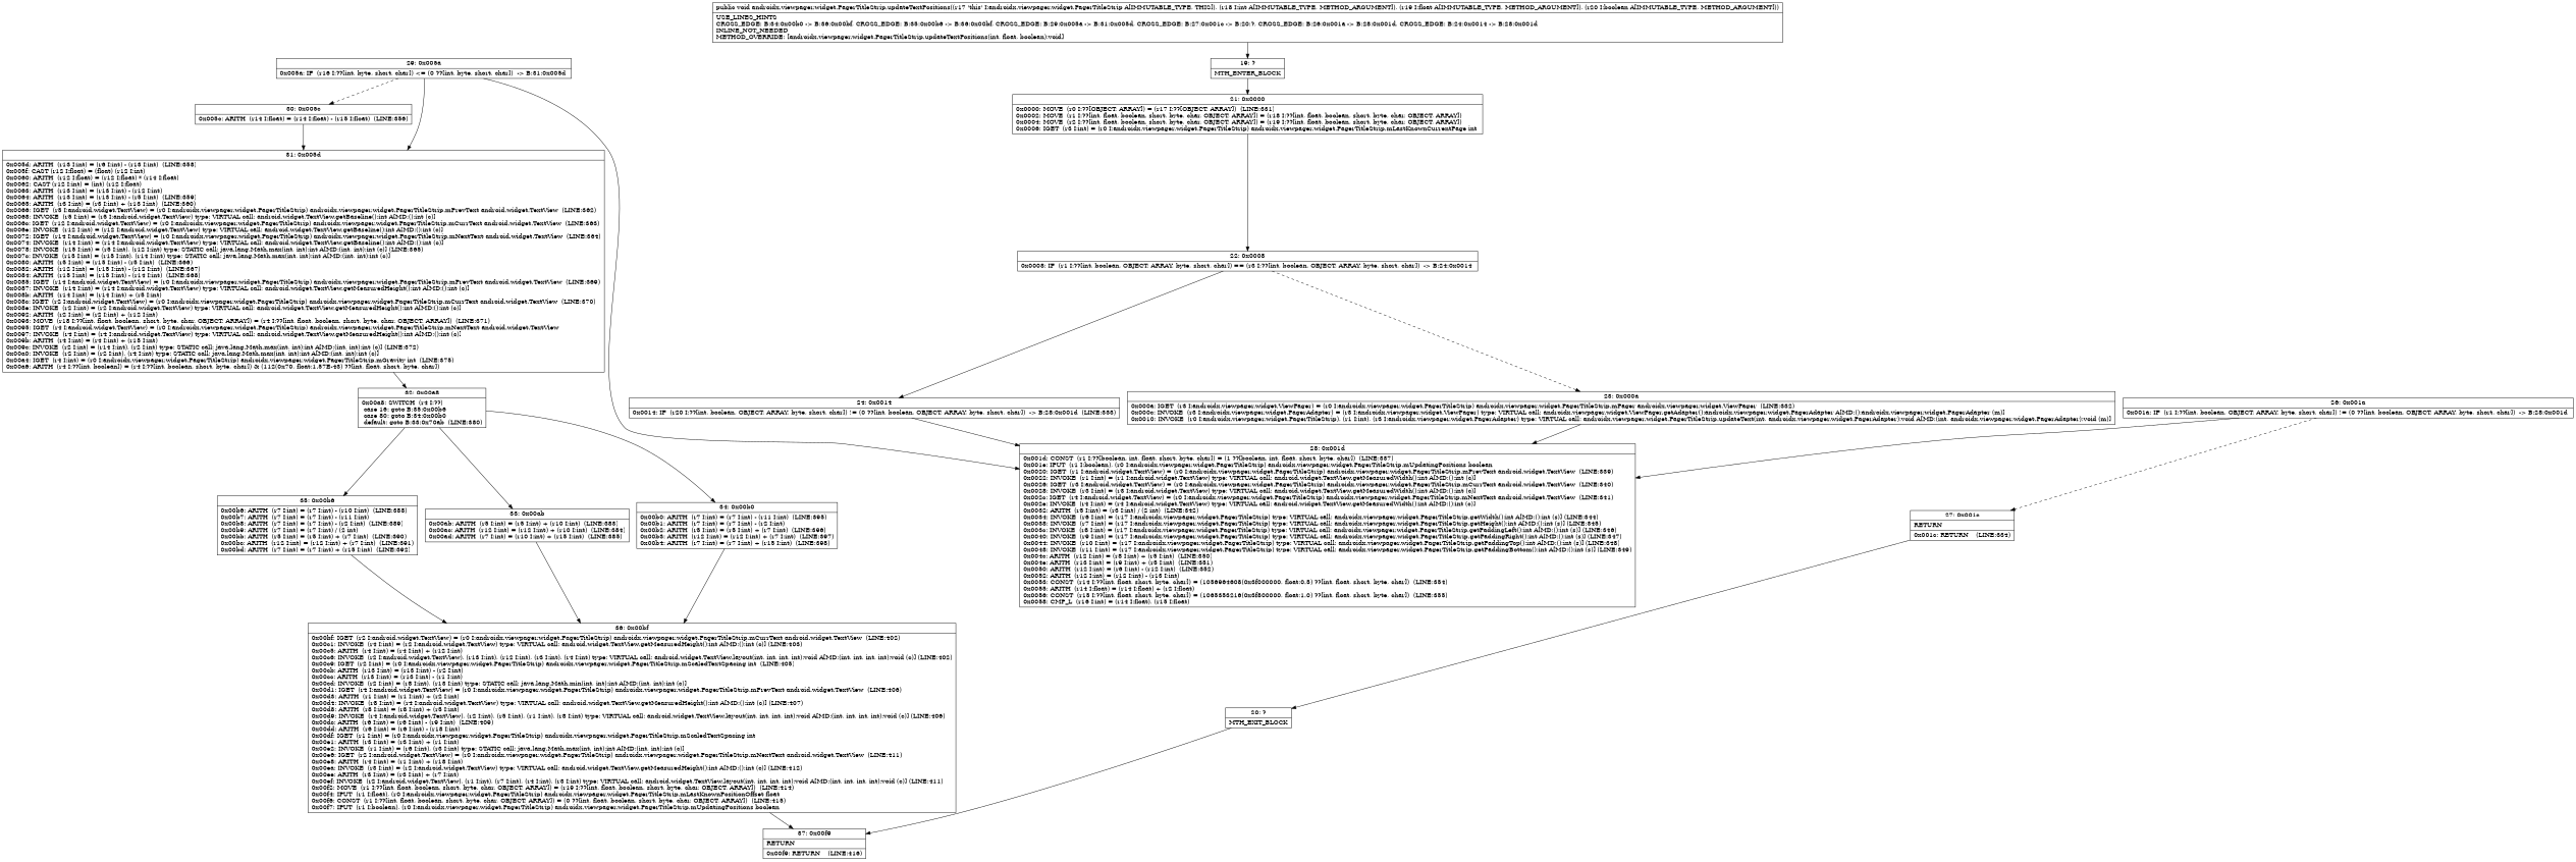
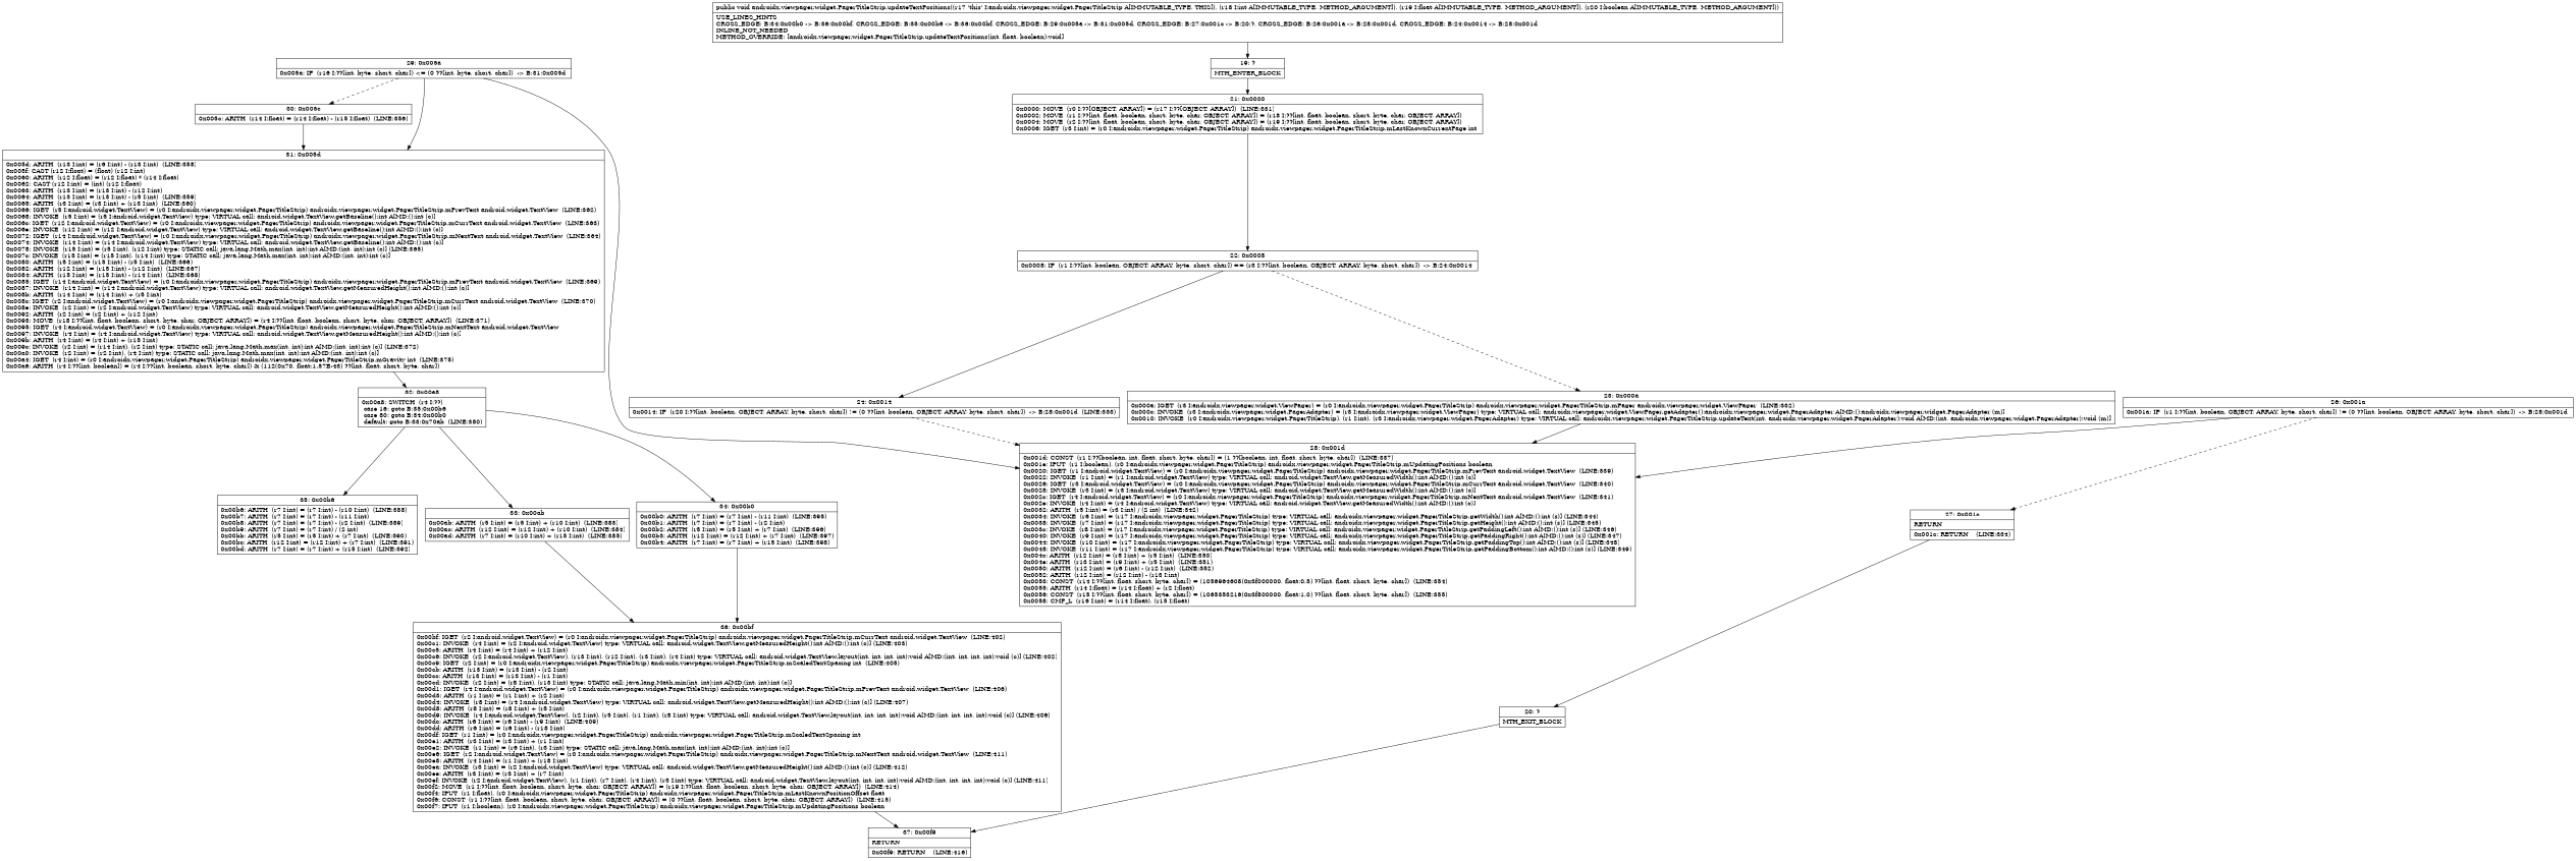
  digraph {
    node [shape=record]
    n1 [label="{19\:\ ?|MTH_ENTER_BLOCK\l}"]
    n2 [label="{21\:\ 0x0000|0x0000: MOVE  (r0 I:??[OBJECT, ARRAY]) = (r17 I:??[OBJECT, ARRAY])  (LINE:331)\l0x0002: MOVE  (r1 I:??[int, float, boolean, short, byte, char, OBJECT, ARRAY]) = (r18 I:??[int, float, boolean, short, byte, char, OBJECT, ARRAY]) \l0x0004: MOVE  (r2 I:??[int, float, boolean, short, byte, char, OBJECT, ARRAY]) = (r19 I:??[int, float, boolean, short, byte, char, OBJECT, ARRAY]) \l0x0006: IGET  (r3 I:int) = (r0 I:androidx.viewpager.widget.PagerTitleStrip) androidx.viewpager.widget.PagerTitleStrip.mLastKnownCurrentPage int \l}"]
    n3 [label="{22\:\ 0x0008|0x0008: IF  (r1 I:??[int, boolean, OBJECT, ARRAY, byte, short, char]) == (r3 I:??[int, boolean, OBJECT, ARRAY, byte, short, char])  \-\> B:24:0x0014 \l}"]
    n4 [label="{23\:\ 0x000a|0x000a: IGET  (r3 I:androidx.viewpager.widget.ViewPager) = (r0 I:androidx.viewpager.widget.PagerTitleStrip) androidx.viewpager.widget.PagerTitleStrip.mPager androidx.viewpager.widget.ViewPager  (LINE:332)\l0x000c: INVOKE  (r3 I:androidx.viewpager.widget.PagerAdapter) = (r3 I:androidx.viewpager.widget.ViewPager) type: VIRTUAL call: androidx.viewpager.widget.ViewPager.getAdapter():androidx.viewpager.widget.PagerAdapter A[MD:():androidx.viewpager.widget.PagerAdapter (m)]\l0x0010: INVOKE  (r0 I:androidx.viewpager.widget.PagerTitleStrip), (r1 I:int), (r3 I:androidx.viewpager.widget.PagerAdapter) type: VIRTUAL call: androidx.viewpager.widget.PagerTitleStrip.updateText(int, androidx.viewpager.widget.PagerAdapter):void A[MD:(int, androidx.viewpager.widget.PagerAdapter):void (m)]\l}"]
    n5 [label="{24\:\ 0x0014|0x0014: IF  (r20 I:??[int, boolean, OBJECT, ARRAY, byte, short, char]) != (0 ??[int, boolean, OBJECT, ARRAY, byte, short, char])  \-\> B:28:0x001d  (LINE:333)\l}"]
    n6 [label="{28\:\ 0x001d|0x001d: CONST  (r1 I:??[boolean, int, float, short, byte, char]) = (1 ??[boolean, int, float, short, byte, char])  (LINE:337)\l0x001e: IPUT  (r1 I:boolean), (r0 I:androidx.viewpager.widget.PagerTitleStrip) androidx.viewpager.widget.PagerTitleStrip.mUpdatingPositions boolean \l0x0020: IGET  (r1 I:android.widget.TextView) = (r0 I:androidx.viewpager.widget.PagerTitleStrip) androidx.viewpager.widget.PagerTitleStrip.mPrevText android.widget.TextView  (LINE:339)\l0x0022: INVOKE  (r1 I:int) = (r1 I:android.widget.TextView) type: VIRTUAL call: android.widget.TextView.getMeasuredWidth():int A[MD:():int (c)]\l0x0026: IGET  (r3 I:android.widget.TextView) = (r0 I:androidx.viewpager.widget.PagerTitleStrip) androidx.viewpager.widget.PagerTitleStrip.mCurrText android.widget.TextView  (LINE:340)\l0x0028: INVOKE  (r3 I:int) = (r3 I:android.widget.TextView) type: VIRTUAL call: android.widget.TextView.getMeasuredWidth():int A[MD:():int (c)]\l0x002c: IGET  (r4 I:android.widget.TextView) = (r0 I:androidx.viewpager.widget.PagerTitleStrip) androidx.viewpager.widget.PagerTitleStrip.mNextText android.widget.TextView  (LINE:341)\l0x002e: INVOKE  (r4 I:int) = (r4 I:android.widget.TextView) type: VIRTUAL call: android.widget.TextView.getMeasuredWidth():int A[MD:():int (c)]\l0x0032: ARITH  (r5 I:int) = (r3 I:int) \/ (2 int)  (LINE:342)\l0x0034: INVOKE  (r6 I:int) = (r17 I:androidx.viewpager.widget.PagerTitleStrip) type: VIRTUAL call: androidx.viewpager.widget.PagerTitleStrip.getWidth():int A[MD:():int (s)] (LINE:344)\l0x0038: INVOKE  (r7 I:int) = (r17 I:androidx.viewpager.widget.PagerTitleStrip) type: VIRTUAL call: androidx.viewpager.widget.PagerTitleStrip.getHeight():int A[MD:():int (s)] (LINE:345)\l0x003c: INVOKE  (r8 I:int) = (r17 I:androidx.viewpager.widget.PagerTitleStrip) type: VIRTUAL call: androidx.viewpager.widget.PagerTitleStrip.getPaddingLeft():int A[MD:():int (s)] (LINE:346)\l0x0040: INVOKE  (r9 I:int) = (r17 I:androidx.viewpager.widget.PagerTitleStrip) type: VIRTUAL call: androidx.viewpager.widget.PagerTitleStrip.getPaddingRight():int A[MD:():int (s)] (LINE:347)\l0x0044: INVOKE  (r10 I:int) = (r17 I:androidx.viewpager.widget.PagerTitleStrip) type: VIRTUAL call: androidx.viewpager.widget.PagerTitleStrip.getPaddingTop():int A[MD:():int (s)] (LINE:348)\l0x0048: INVOKE  (r11 I:int) = (r17 I:androidx.viewpager.widget.PagerTitleStrip) type: VIRTUAL call: androidx.viewpager.widget.PagerTitleStrip.getPaddingBottom():int A[MD:():int (s)] (LINE:349)\l0x004c: ARITH  (r12 I:int) = (r8 I:int) + (r5 I:int)  (LINE:350)\l0x004e: ARITH  (r13 I:int) = (r9 I:int) + (r5 I:int)  (LINE:351)\l0x0050: ARITH  (r12 I:int) = (r6 I:int) \- (r12 I:int)  (LINE:352)\l0x0052: ARITH  (r12 I:int) = (r12 I:int) \- (r13 I:int) \l0x0053: CONST  (r14 I:??[int, float, short, byte, char]) = (1056964608(0x3f000000, float:0.5) ??[int, float, short, byte, char])  (LINE:354)\l0x0055: ARITH  (r14 I:float) = (r14 I:float) + (r2 I:float) \l0x0056: CONST  (r15 I:??[int, float, short, byte, char]) = (1065353216(0x3f800000, float:1.0) ??[int, float, short, byte, char])  (LINE:355)\l0x0058: CMP_L  (r16 I:int) = (r14 I:float), (r15 I:float) \l}"]
    n7 [label="{29\:\ 0x005a|0x005a: IF  (r16 I:??[int, byte, short, char]) \<= (0 ??[int, byte, short, char])  \-\> B:31:0x005d \l}"]
    n8 [label="{30\:\ 0x005c|0x005c: ARITH  (r14 I:float) = (r14 I:float) \- (r15 I:float)  (LINE:356)\l}"]
    n9 [label="{31\:\ 0x005d|0x005d: ARITH  (r13 I:int) = (r6 I:int) \- (r13 I:int)  (LINE:358)\l0x005f: CAST (r12 I:float) = (float) (r12 I:int) \l0x0060: ARITH  (r12 I:float) = (r12 I:float) * (r14 I:float) \l0x0062: CAST (r12 I:int) = (int) (r12 I:float) \l0x0063: ARITH  (r13 I:int) = (r13 I:int) \- (r12 I:int) \l0x0064: ARITH  (r13 I:int) = (r13 I:int) \- (r5 I:int)  (LINE:359)\l0x0065: ARITH  (r3 I:int) = (r3 I:int) + (r13 I:int)  (LINE:360)\l0x0066: IGET  (r5 I:android.widget.TextView) = (r0 I:androidx.viewpager.widget.PagerTitleStrip) androidx.viewpager.widget.PagerTitleStrip.mPrevText android.widget.TextView  (LINE:362)\l0x0068: INVOKE  (r5 I:int) = (r5 I:android.widget.TextView) type: VIRTUAL call: android.widget.TextView.getBaseline():int A[MD:():int (c)]\l0x006c: IGET  (r12 I:android.widget.TextView) = (r0 I:androidx.viewpager.widget.PagerTitleStrip) androidx.viewpager.widget.PagerTitleStrip.mCurrText android.widget.TextView  (LINE:363)\l0x006e: INVOKE  (r12 I:int) = (r12 I:android.widget.TextView) type: VIRTUAL call: android.widget.TextView.getBaseline():int A[MD:():int (c)]\l0x0072: IGET  (r14 I:android.widget.TextView) = (r0 I:androidx.viewpager.widget.PagerTitleStrip) androidx.viewpager.widget.PagerTitleStrip.mNextText android.widget.TextView  (LINE:364)\l0x0074: INVOKE  (r14 I:int) = (r14 I:android.widget.TextView) type: VIRTUAL call: android.widget.TextView.getBaseline():int A[MD:():int (c)]\l0x0078: INVOKE  (r15 I:int) = (r5 I:int), (r12 I:int) type: STATIC call: java.lang.Math.max(int, int):int A[MD:(int, int):int (c)] (LINE:365)\l0x007c: INVOKE  (r15 I:int) = (r15 I:int), (r14 I:int) type: STATIC call: java.lang.Math.max(int, int):int A[MD:(int, int):int (c)]\l0x0080: ARITH  (r5 I:int) = (r15 I:int) \- (r5 I:int)  (LINE:366)\l0x0082: ARITH  (r12 I:int) = (r15 I:int) \- (r12 I:int)  (LINE:367)\l0x0084: ARITH  (r15 I:int) = (r15 I:int) \- (r14 I:int)  (LINE:368)\l0x0085: IGET  (r14 I:android.widget.TextView) = (r0 I:androidx.viewpager.widget.PagerTitleStrip) androidx.viewpager.widget.PagerTitleStrip.mPrevText android.widget.TextView  (LINE:369)\l0x0087: INVOKE  (r14 I:int) = (r14 I:android.widget.TextView) type: VIRTUAL call: android.widget.TextView.getMeasuredHeight():int A[MD:():int (c)]\l0x008b: ARITH  (r14 I:int) = (r14 I:int) + (r5 I:int) \l0x008c: IGET  (r2 I:android.widget.TextView) = (r0 I:androidx.viewpager.widget.PagerTitleStrip) androidx.viewpager.widget.PagerTitleStrip.mCurrText android.widget.TextView  (LINE:370)\l0x008e: INVOKE  (r2 I:int) = (r2 I:android.widget.TextView) type: VIRTUAL call: android.widget.TextView.getMeasuredHeight():int A[MD:():int (c)]\l0x0092: ARITH  (r2 I:int) = (r2 I:int) + (r12 I:int) \l0x0093: MOVE  (r18 I:??[int, float, boolean, short, byte, char, OBJECT, ARRAY]) = (r4 I:??[int, float, boolean, short, byte, char, OBJECT, ARRAY])  (LINE:371)\l0x0095: IGET  (r4 I:android.widget.TextView) = (r0 I:androidx.viewpager.widget.PagerTitleStrip) androidx.viewpager.widget.PagerTitleStrip.mNextText android.widget.TextView \l0x0097: INVOKE  (r4 I:int) = (r4 I:android.widget.TextView) type: VIRTUAL call: android.widget.TextView.getMeasuredHeight():int A[MD:():int (c)]\l0x009b: ARITH  (r4 I:int) = (r4 I:int) + (r15 I:int) \l0x009c: INVOKE  (r2 I:int) = (r14 I:int), (r2 I:int) type: STATIC call: java.lang.Math.max(int, int):int A[MD:(int, int):int (c)] (LINE:372)\l0x00a0: INVOKE  (r2 I:int) = (r2 I:int), (r4 I:int) type: STATIC call: java.lang.Math.max(int, int):int A[MD:(int, int):int (c)]\l0x00a4: IGET  (r4 I:int) = (r0 I:androidx.viewpager.widget.PagerTitleStrip) androidx.viewpager.widget.PagerTitleStrip.mGravity int  (LINE:375)\l0x00a6: ARITH  (r4 I:??[int, boolean]) = (r4 I:??[int, boolean, short, byte, char]) & (112(0x70, float:1.57E\-43) ??[int, float, short, byte, char]) \l}"]
    n10 [label="{32\:\ 0x00a8|0x00a8: SWITCH  (r4 I:??)\l case 16: goto B:35:0x00b6\l case 80: goto B:34:0x00b0\l default: goto B:33:0x70ab  (LINE:380)\l}"]
    n11 [label="{33\:\ 0x00ab|0x00ab: ARITH  (r5 I:int) = (r5 I:int) + (r10 I:int)  (LINE:383)\l0x00ac: ARITH  (r12 I:int) = (r12 I:int) + (r10 I:int)  (LINE:384)\l0x00ad: ARITH  (r7 I:int) = (r10 I:int) + (r15 I:int)  (LINE:385)\l}"]
    n12 [label="{34\:\ 0x00b0|0x00b0: ARITH  (r7 I:int) = (r7 I:int) \- (r11 I:int)  (LINE:395)\l0x00b1: ARITH  (r7 I:int) = (r7 I:int) \- (r2 I:int) \l0x00b2: ARITH  (r5 I:int) = (r5 I:int) + (r7 I:int)  (LINE:396)\l0x00b3: ARITH  (r12 I:int) = (r12 I:int) + (r7 I:int)  (LINE:397)\l0x00b4: ARITH  (r7 I:int) = (r7 I:int) + (r15 I:int)  (LINE:398)\l}"]
    n13 [label="{35\:\ 0x00b6|0x00b6: ARITH  (r7 I:int) = (r7 I:int) \- (r10 I:int)  (LINE:388)\l0x00b7: ARITH  (r7 I:int) = (r7 I:int) \- (r11 I:int) \l0x00b8: ARITH  (r7 I:int) = (r7 I:int) \- (r2 I:int)  (LINE:389)\l0x00b9: ARITH  (r7 I:int) = (r7 I:int) \/ (2 int) \l0x00bb: ARITH  (r5 I:int) = (r5 I:int) + (r7 I:int)  (LINE:390)\l0x00bc: ARITH  (r12 I:int) = (r12 I:int) + (r7 I:int)  (LINE:391)\l0x00bd: ARITH  (r7 I:int) = (r7 I:int) + (r15 I:int)  (LINE:392)\l}"]
    n14 [label="{36\:\ 0x00bf|0x00bf: IGET  (r2 I:android.widget.TextView) = (r0 I:androidx.viewpager.widget.PagerTitleStrip) androidx.viewpager.widget.PagerTitleStrip.mCurrText android.widget.TextView  (LINE:402)\l0x00c1: INVOKE  (r4 I:int) = (r2 I:android.widget.TextView) type: VIRTUAL call: android.widget.TextView.getMeasuredHeight():int A[MD:():int (c)] (LINE:403)\l0x00c5: ARITH  (r4 I:int) = (r4 I:int) + (r12 I:int) \l0x00c6: INVOKE  (r2 I:android.widget.TextView), (r13 I:int), (r12 I:int), (r3 I:int), (r4 I:int) type: VIRTUAL call: android.widget.TextView.layout(int, int, int, int):void A[MD:(int, int, int, int):void (c)] (LINE:402)\l0x00c9: IGET  (r2 I:int) = (r0 I:androidx.viewpager.widget.PagerTitleStrip) androidx.viewpager.widget.PagerTitleStrip.mScaledTextSpacing int  (LINE:405)\l0x00cb: ARITH  (r13 I:int) = (r13 I:int) \- (r2 I:int) \l0x00cc: ARITH  (r13 I:int) = (r13 I:int) \- (r1 I:int) \l0x00cd: INVOKE  (r2 I:int) = (r8 I:int), (r13 I:int) type: STATIC call: java.lang.Math.min(int, int):int A[MD:(int, int):int (c)]\l0x00d1: IGET  (r4 I:android.widget.TextView) = (r0 I:androidx.viewpager.widget.PagerTitleStrip) androidx.viewpager.widget.PagerTitleStrip.mPrevText android.widget.TextView  (LINE:406)\l0x00d3: ARITH  (r1 I:int) = (r1 I:int) + (r2 I:int) \l0x00d4: INVOKE  (r8 I:int) = (r4 I:android.widget.TextView) type: VIRTUAL call: android.widget.TextView.getMeasuredHeight():int A[MD:():int (c)] (LINE:407)\l0x00d8: ARITH  (r8 I:int) = (r8 I:int) + (r5 I:int) \l0x00d9: INVOKE  (r4 I:android.widget.TextView), (r2 I:int), (r5 I:int), (r1 I:int), (r8 I:int) type: VIRTUAL call: android.widget.TextView.layout(int, int, int, int):void A[MD:(int, int, int, int):void (c)] (LINE:406)\l0x00dc: ARITH  (r6 I:int) = (r6 I:int) \- (r9 I:int)  (LINE:409)\l0x00dd: ARITH  (r6 I:int) = (r6 I:int) \- (r18 I:int) \l0x00df: IGET  (r1 I:int) = (r0 I:androidx.viewpager.widget.PagerTitleStrip) androidx.viewpager.widget.PagerTitleStrip.mScaledTextSpacing int \l0x00e1: ARITH  (r3 I:int) = (r3 I:int) + (r1 I:int) \l0x00e2: INVOKE  (r1 I:int) = (r6 I:int), (r3 I:int) type: STATIC call: java.lang.Math.max(int, int):int A[MD:(int, int):int (c)]\l0x00e6: IGET  (r2 I:android.widget.TextView) = (r0 I:androidx.viewpager.widget.PagerTitleStrip) androidx.viewpager.widget.PagerTitleStrip.mNextText android.widget.TextView  (LINE:411)\l0x00e8: ARITH  (r4 I:int) = (r1 I:int) + (r18 I:int) \l0x00ea: INVOKE  (r3 I:int) = (r2 I:android.widget.TextView) type: VIRTUAL call: android.widget.TextView.getMeasuredHeight():int A[MD:():int (c)] (LINE:412)\l0x00ee: ARITH  (r3 I:int) = (r3 I:int) + (r7 I:int) \l0x00ef: INVOKE  (r2 I:android.widget.TextView), (r1 I:int), (r7 I:int), (r4 I:int), (r3 I:int) type: VIRTUAL call: android.widget.TextView.layout(int, int, int, int):void A[MD:(int, int, int, int):void (c)] (LINE:411)\l0x00f2: MOVE  (r1 I:??[int, float, boolean, short, byte, char, OBJECT, ARRAY]) = (r19 I:??[int, float, boolean, short, byte, char, OBJECT, ARRAY])  (LINE:414)\l0x00f4: IPUT  (r1 I:float), (r0 I:androidx.viewpager.widget.PagerTitleStrip) androidx.viewpager.widget.PagerTitleStrip.mLastKnownPositionOffset float \l0x00f6: CONST  (r1 I:??[int, float, boolean, short, byte, char, OBJECT, ARRAY]) = (0 ??[int, float, boolean, short, byte, char, OBJECT, ARRAY])  (LINE:415)\l0x00f7: IPUT  (r1 I:boolean), (r0 I:androidx.viewpager.widget.PagerTitleStrip) androidx.viewpager.widget.PagerTitleStrip.mUpdatingPositions boolean \l}"]
    n15 [label="{37\:\ 0x00f9|RETURN\l|0x00f9: RETURN    (LINE:416)\l}"]
    n16 [label="{20\:\ ?|MTH_EXIT_BLOCK\l}"]
    n17 [label="{26\:\ 0x001a|0x001a: IF  (r1 I:??[int, boolean, OBJECT, ARRAY, byte, short, char]) != (0 ??[int, boolean, OBJECT, ARRAY, byte, short, char])  \-\> B:28:0x001d \l}"]
    n18 [label="{27\:\ 0x001c|RETURN\l|0x001c: RETURN    (LINE:334)\l}"]
    n19 [label="{public void androidx.viewpager.widget.PagerTitleStrip.updateTextPositions((r17 'this' I:androidx.viewpager.widget.PagerTitleStrip A[IMMUTABLE_TYPE, THIS]), (r18 I:int A[IMMUTABLE_TYPE, METHOD_ARGUMENT]), (r19 I:float A[IMMUTABLE_TYPE, METHOD_ARGUMENT]), (r20 I:boolean A[IMMUTABLE_TYPE, METHOD_ARGUMENT]))  | USE_LINES_HINTS\lCROSS_EDGE: B:34:0x00b0 \-\> B:36:0x00bf, CROSS_EDGE: B:35:0x00b6 \-\> B:36:0x00bf, CROSS_EDGE: B:29:0x005a \-\> B:31:0x005d, CROSS_EDGE: B:27:0x001c \-\> B:20:?, CROSS_EDGE: B:26:0x001a \-\> B:28:0x001d, CROSS_EDGE: B:24:0x0014 \-\> B:28:0x001d\lINLINE_NOT_NEEDED\lMETHOD_OVERRIDE: [androidx.viewpager.widget.PagerTitleStrip.updateTextPositions(int, float, boolean):void]\l}"]
    n1 -> n2
    n2 -> n3
    n3 -> n4 [style=dashed]
    n3 -> n5
    n4 -> n6
-   n5 -> n6
+   n5 -> n6 [style=dashed]
    n7 -> n6
    n7 -> n8 [style=dashed]
    n7 -> n9
    n8 -> n9
    n9 -> n10
    n10 -> n11
    n10 -> n12
    n10 -> n13
    n11 -> n14
    n12 -> n14
-   n13 -> n14
    n14 -> n15
    n16 -> n15
    n17 -> n6
    n17 -> n18 [style=dashed]
    n18 -> n16
    n19 -> n1
  }
